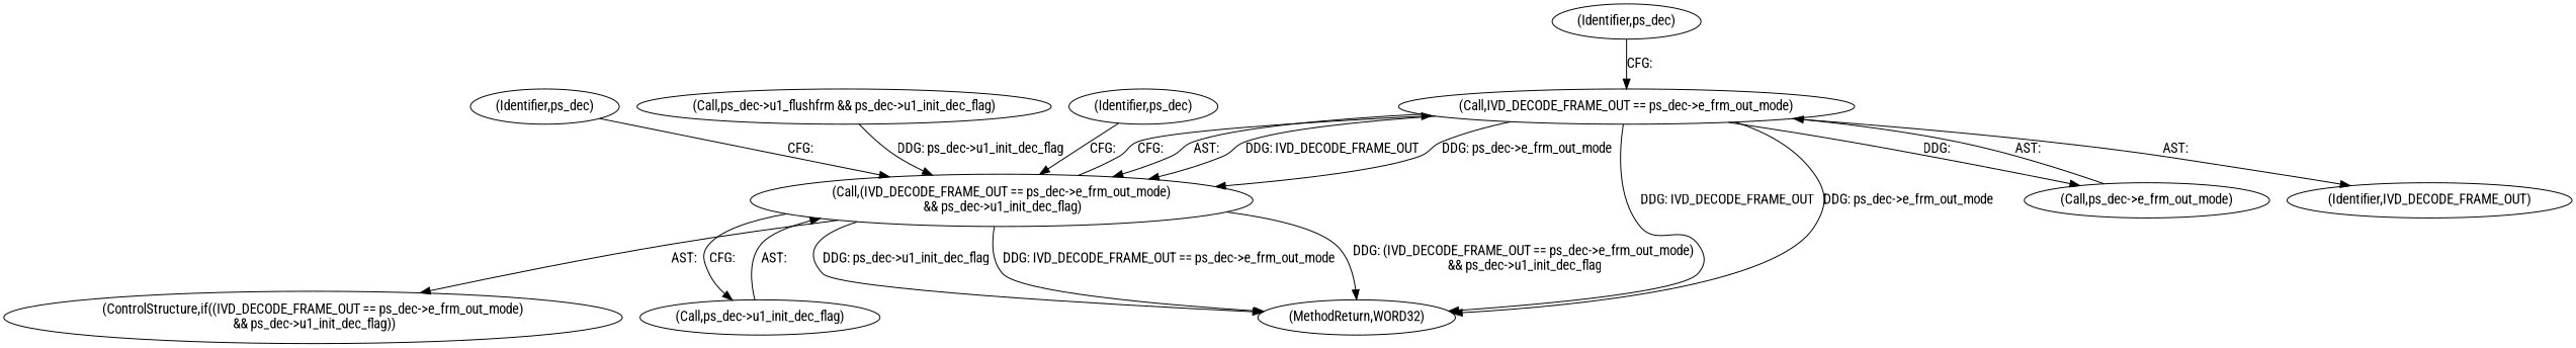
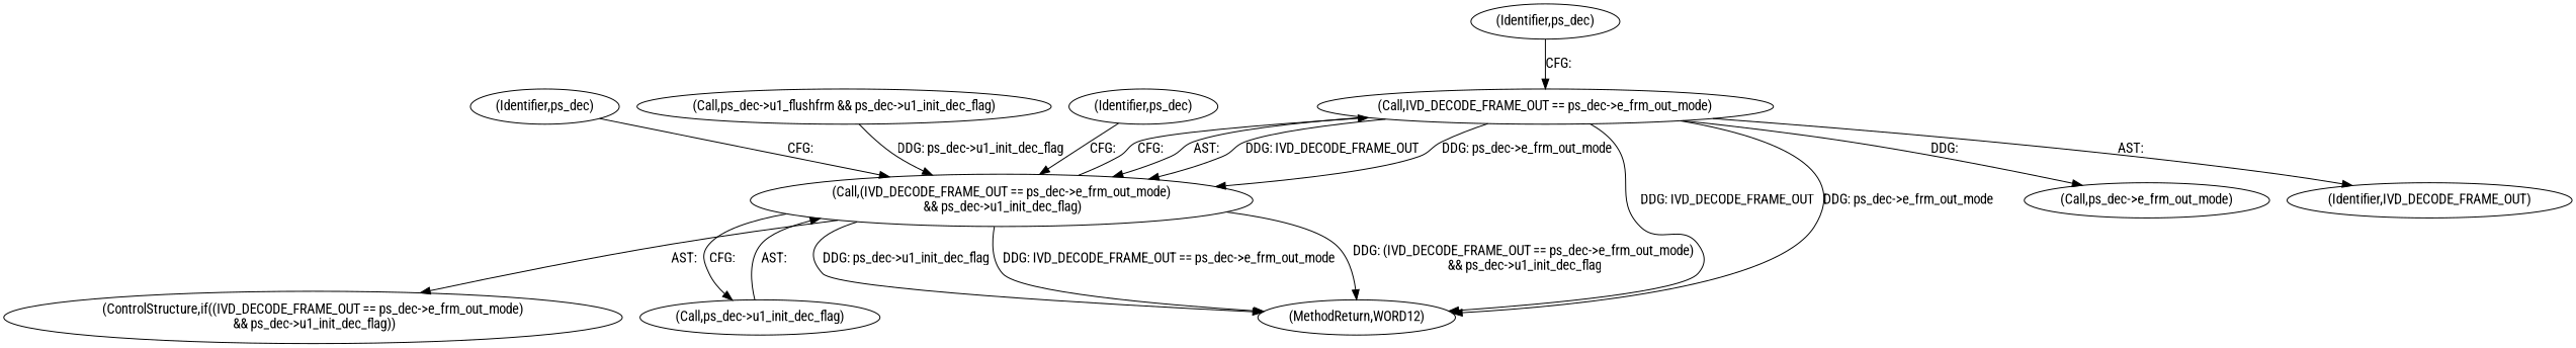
  digraph {
    fontname="Roboto Condensed"
    node [fontname="Roboto Condensed"]
    edge [fontname="Roboto Condensed"]
    n1 [label="(Call,IVD_DECODE_FRAME_OUT == ps_dec->e_frm_out_mode)"]
    n2 [label="(Call,(IVD_DECODE_FRAME_OUT == ps_dec->e_frm_out_mode)\n && ps_dec->u1_init_dec_flag)"]
-   n3 [label="(MethodReturn,WORD32)"]
+   n3 [label="(MethodReturn,WORD12)"]
    n4 [label="(Call,ps_dec->e_frm_out_mode)"]
    n5 [label="(Identifier,IVD_DECODE_FRAME_OUT)"]
    n6 [label="(ControlStructure,if((IVD_DECODE_FRAME_OUT == ps_dec->e_frm_out_mode)\n && ps_dec->u1_init_dec_flag))"]
    n7 [label="(Call,ps_dec->u1_init_dec_flag)"]
    n8 [label="(Identifier,ps_dec)"]
    n9 [label="(Identifier,ps_dec)"]
    n10 [label="(Call,ps_dec->u1_flushfrm && ps_dec->u1_init_dec_flag)"]
    n11 [label="(Identifier,ps_dec)"]
    n1 -> n2 [label="AST: "]
    n1 -> n2 [label="DDG: IVD_DECODE_FRAME_OUT"]
    n1 -> n2 [label="DDG: ps_dec->e_frm_out_mode"]
    n1 -> n3 [label="DDG: IVD_DECODE_FRAME_OUT"]
    n1 -> n3 [label="DDG: ps_dec->e_frm_out_mode"]
    n1 -> n4 [label="DDG: "]
    n1 -> n5 [label="AST: "]
    n2 -> n1 [label="CFG: "]
    n2 -> n3 [label="DDG: IVD_DECODE_FRAME_OUT == ps_dec->e_frm_out_mode"]
    n2 -> n3 [label="DDG: (IVD_DECODE_FRAME_OUT == ps_dec->e_frm_out_mode)\n && ps_dec->u1_init_dec_flag"]
    n2 -> n3 [label="DDG: ps_dec->u1_init_dec_flag"]
    n2 -> n6 [label="AST: "]
    n2 -> n7 [label="CFG: "]
-   n4 -> n1 [label="AST: "]
    n7 -> n2 [label="AST: "]
    n8 -> n2 [label="CFG: "]
    n9 -> n1 [label="CFG: "]
    n10 -> n2 [label="DDG: ps_dec->u1_init_dec_flag"]
    n11 -> n2 [label="CFG: "]
  }
